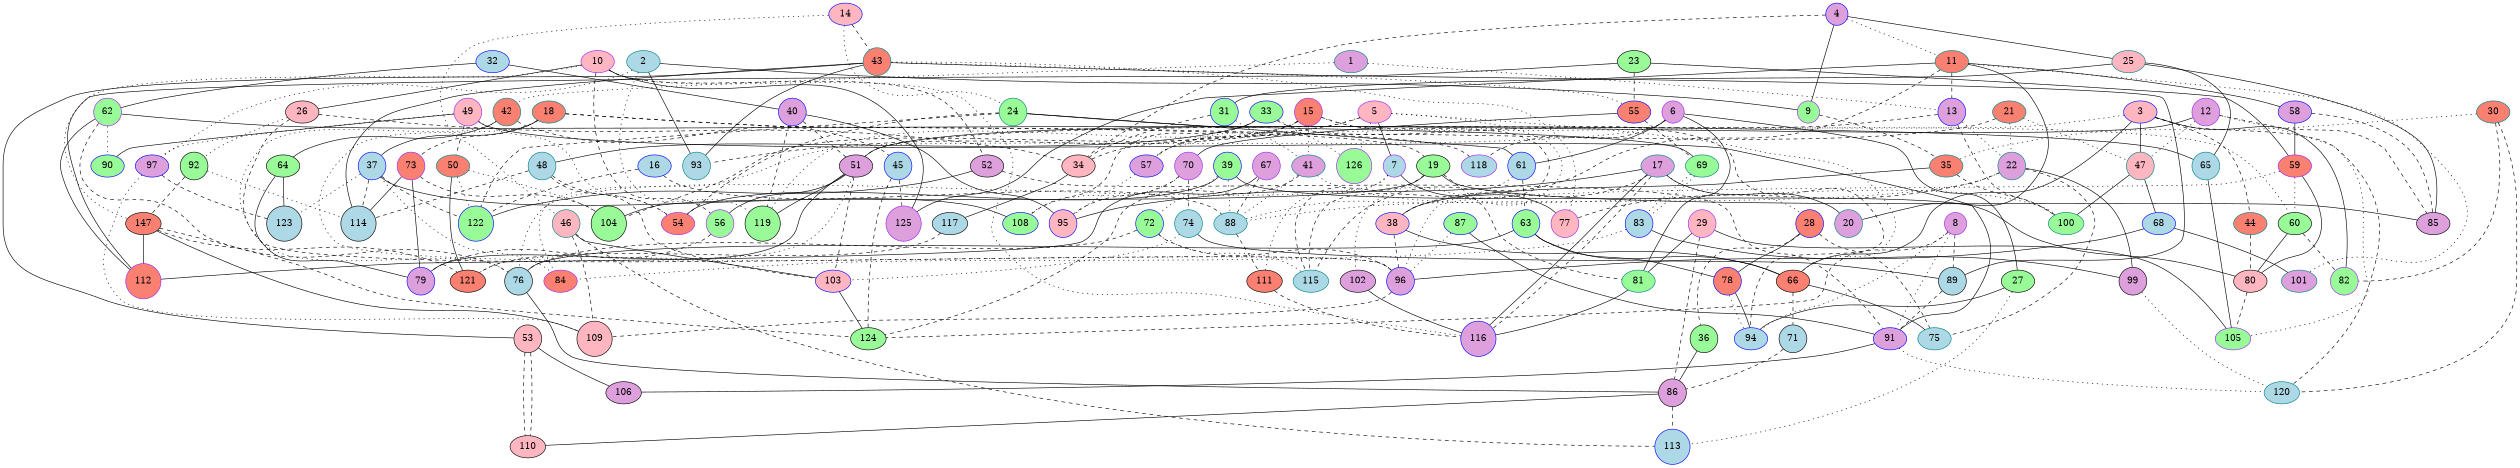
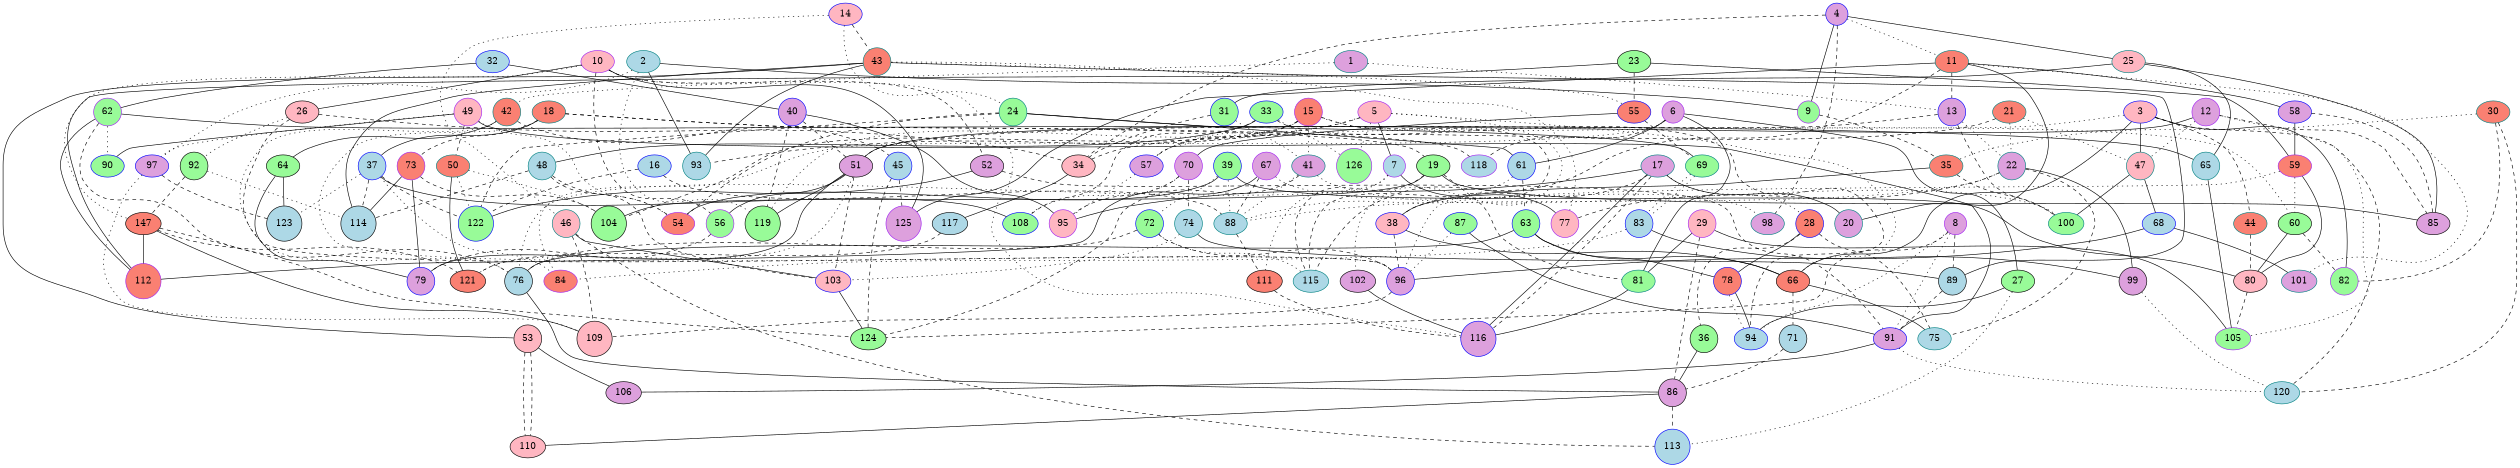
  graph {
    node [color=blue fillcolor=plum shape=ellipse style=filled]
    edge [style=solid]
    1 [color=teal]
    13 [shape=circle]
    42 [color=teal fillcolor=salmon shape=circle]
    51 [color=black]
    22 [color=teal shape=circle]
    100 [color=teal fillcolor=palegreen]
    76 [color=black fillcolor=lightblue shape=circle]
    45 [fillcolor=lightblue shape=circle]
    64 [color=black fillcolor=palegreen]
    123 [color=black fillcolor=lightblue shape=circle]
    97
    109 [color=black fillcolor=lightpink shape=circle]
    2 [color=teal fillcolor=lightblue]
    9 [color=purple fillcolor=palegreen shape=circle]
    93 [color=teal fillcolor=lightblue shape=circle]
    119 [color=black fillcolor=palegreen shape=circle]
    35 [color=teal fillcolor=salmon]
    3 [fillcolor=lightpink]
    44 [color=teal fillcolor=salmon]
    47 [color=teal fillcolor=lightpink shape=circle]
    57
    66 [color=black fillcolor=salmon]
    82 [color=purple fillcolor=palegreen shape=circle]
    120 [color=teal fillcolor=lightblue]
    80 [color=black fillcolor=lightpink]
    68 [fillcolor=lightblue]
-   95 [fillcolor=lightpink shape=circle]
+   95 [color=purple fillcolor=lightpink shape=circle]
    75 [color=teal fillcolor=lightblue]
    71 [color=black fillcolor=lightblue shape=circle]
    4 [shape=circle]
    11 [color=teal fillcolor=salmon]
    25 [color=teal fillcolor=lightpink]
    34 [color=black fillcolor=lightpink]
+   98 [color=teal]
    125 [color=purple shape=circle]
    20 [color=teal shape=circle]
    58
    101 [color=teal]
    115 [color=teal fillcolor=lightblue]
    85 [color=black]
    31 [fillcolor=palegreen shape=circle]
    65 [color=teal fillcolor=lightblue shape=circle]
    117 [color=black fillcolor=lightblue]
    5 [color=purple fillcolor=lightpink]
    7 [color=purple fillcolor=lightblue shape=circle]
    102 [color=black]
    126 [color=purple fillcolor=palegreen shape=circle]
    77 [color=purple fillcolor=lightpink shape=circle]
    111 [color=black fillcolor=salmon]
    116 [shape=circle]
    6 [color=purple shape=circle]
    27 [color=black fillcolor=palegreen]
    61 [fillcolor=lightblue shape=circle]
    81 [color=teal fillcolor=palegreen]
    84 [color=purple fillcolor=salmon]
    118 [color=purple fillcolor=lightblue]
    94 [fillcolor=lightblue]
    113 [fillcolor=lightblue shape=circle]
    88 [color=teal fillcolor=lightblue]
    63 [fillcolor=palegreen shape=circle]
    86 [color=black shape=circle]
    8 [color=purple shape=circle]
    89 [color=black fillcolor=lightblue shape=circle]
    91
    124 [color=black fillcolor=palegreen]
    106 [color=black]
    38 [fillcolor=lightpink]
    10 [color=purple fillcolor=lightpink]
    26 [color=black fillcolor=lightpink]
    52 [color=black]
    56 [color=purple fillcolor=palegreen shape=circle]
    n72 [color=black fillcolor=salmon label=147]
    96 [shape=circle]
    92 [color=black fillcolor=palegreen shape=circle]
    122 [fillcolor=palegreen shape=circle]
    79 [shape=circle]
    112 [color=purple fillcolor=salmon shape=circle]
    121 [color=black fillcolor=salmon]
    59 [color=purple fillcolor=salmon]
    12 [color=purple shape=circle]
    105 [color=purple fillcolor=palegreen]
    103 [fillcolor=lightpink]
    99 [color=black shape=circle]
    14 [fillcolor=lightpink]
    24 [color=teal fillcolor=palegreen shape=circle]
    43 [color=teal fillcolor=salmon shape=circle]
    46 [color=teal fillcolor=lightpink shape=circle]
    54 [color=purple fillcolor=salmon]
    69 [color=teal fillcolor=palegreen]
    55 [fillcolor=salmon]
    114 [color=black fillcolor=lightblue shape=circle]
    53 [color=black fillcolor=lightpink shape=circle]
    15 [color=purple fillcolor=salmon shape=circle]
    41 [color=teal]
    60 [color=black fillcolor=palegreen]
    104 [color=black fillcolor=palegreen shape=circle]
    16 [fillcolor=lightblue]
    17 [color=teal]
    28 [fillcolor=salmon shape=circle]
    36 [color=black fillcolor=palegreen shape=circle]
    78 [fillcolor=salmon shape=circle]
    18 [color=teal fillcolor=salmon]
    19 [color=black fillcolor=palegreen]
    37 [fillcolor=lightblue shape=circle]
    73 [color=purple fillcolor=salmon shape=circle]
    108 [fillcolor=palegreen]
    21 [color=teal fillcolor=salmon]
    23 [color=black fillcolor=palegreen]
    70 [color=purple shape=circle]
    83 [fillcolor=lightblue shape=circle]
    29 [color=purple fillcolor=lightpink shape=circle]
    110 [color=black fillcolor=lightpink]
    30 [color=teal fillcolor=salmon]
    32 [fillcolor=lightblue]
    40 [shape=circle]
    62 [color=purple fillcolor=palegreen shape=circle]
    90 [fillcolor=palegreen]
    33 [fillcolor=palegreen]
    48 [color=teal fillcolor=lightblue shape=circle]
    39 [fillcolor=palegreen shape=circle]
    72 [fillcolor=palegreen shape=circle]
    49 [color=purple fillcolor=lightpink shape=circle]
    50 [color=teal fillcolor=salmon]
    74 [color=teal fillcolor=lightblue shape=circle]
    67 [color=purple shape=circle]
    87 [fillcolor=palegreen]
    1 -- 13 [style=dotted]
    1 -- 42 [style=dotted]
    13 -- 51 [style=dashed]
    13 -- 22 [style=dotted]
    13 -- 100 [style=dashed]
    42 -- 76 [style=dotted]
    42 -- 45 [style=dashed]
    42 -- 64
    51 -- 119
    51 -- 56
    51 -- 79
    51 -- 121 [style=dotted]
    51 -- 103 [style=dashed]
    22 -- 75 [style=dashed]
    22 -- 77 [style=dashed]
    22 -- 88 [style=dotted]
    22 -- 99
    76 -- 86
    45 -- 125 [style=dashed]
    45 -- 124 [style=dashed]
    64 -- 123
    64 -- 79
    97 -- 123 [style=dashed]
    97 -- 109 [style=dotted]
    2 -- 97 [style=dotted]
    2 -- 9
    2 -- 93
    2 -- 119 [style=dotted]
    9 -- 35 [style=dashed]
    35 -- 100 [style=dashed]
    35 -- 38
    3 -- 44 [style=dashed]
    3 -- 47
    3 -- 57 [style=dotted]
    3 -- 66
    3 -- 82
    3 -- 120 [style=dashed]
    44 -- 80 [style=dashed]
    47 -- 100
    47 -- 68
    57 -- 95 [style=dotted]
    66 -- 75
    66 -- 71 [style=dashed]
    80 -- 105 [style=dashed]
    68 -- 101
    68 -- 96
    71 -- 86 [style=dashed]
    4 -- 9
    4 -- 11 [style=dotted]
    4 -- 25
    4 -- 34 [style=dashed]
+   4 -- 98 [style=dashed]
    11 -- 13 [style=dashed]
    11 -- 125
    11 -- 20
    11 -- 58
    11 -- 101 [style=dotted]
    11 -- 115 [style=dashed]
    25 -- 85
    25 -- 31
    25 -- 65
    34 -- 117
    58 -- 85 [style=dashed]
    58 -- 59
    31 -- 34 [style=dashed]
    31 -- 41 [style=dotted]
    65 -- 105
    117 -- 121 [style=dashed]
    5 -- 93 [style=dashed]
    5 -- 57 [style=dotted]
    5 -- 66 [style=dotted]
    5 -- 7
    5 -- 102 [style=dotted]
    5 -- 126 [style=dotted]
    7 -- 76 [style=dotted]
    7 -- 77
    7 -- 111 [style=dotted]
    102 -- 116
    111 -- 116 [style=dashed]
    6 -- 27
    6 -- 61
    6 -- 81
    6 -- 84 [style=dotted]
    6 -- 118 [style=dashed]
    27 -- 94
    27 -- 113 [style=dotted]
    61 -- 88 [style=dotted]
    61 -- 63 [style=dashed]
    81 -- 116
    88 -- 111 [style=dashed]
    63 -- 76
    63 -- 66
    63 -- 78
    86 -- 113 [style=dashed]
    86 -- 110
    8 -- 94 [style=dotted]
    8 -- 89 [style=dashed]
    8 -- 91 [style=dotted]
    8 -- 124 [style=dashed]
    89 -- 91 [style=dashed]
    91 -- 120 [style=dotted]
    91 -- 106
    38 -- 66
    38 -- 96 [style=dashed]
    10 -- 125
    10 -- 116 [style=dotted]
    10 -- 26
    10 -- 52 [style=dashed]
    10 -- 56 [style=dashed]
    10 -- n72 [style=dotted]
    26 -- 34 [style=dashed]
    26 -- 96 [style=dashed]
    26 -- 92 [style=dotted]
    52 -- 91 [style=dashed]
    52 -- 122
    56 -- 79 [style=dashed]
    n72 -- 109
    n72 -- 124 [style=dashed]
    n72 -- 112
    n72 -- 121 [style=dashed]
    96 -- 109 [style=dashed]
    92 -- n72 [style=dashed]
    92 -- 114 [style=dotted]
    59 -- 80
    59 -- 96 [style=dotted]
    59 -- 60 [style=dotted]
    12 -- 51
    12 -- 47 [style=dotted]
    12 -- 85 [style=dashed]
    12 -- 105 [style=dotted]
    103 -- 124
    99 -- 120 [style=dotted]
    14 -- 24 [style=dotted]
    14 -- 43 [style=dashed]
    14 -- 46 [style=dotted]
    24 -- 61
    24 -- 122 [style=dashed]
    24 -- 54 [style=dashed]
    24 -- 69
    43 -- 93
    43 -- 77 [style=dotted]
    43 -- 89
    43 -- 55 [style=dotted]
    43 -- 114
    43 -- 53
    46 -- 109 [style=dashed]
    46 -- 113 [style=dashed]
    46 -- 103
    69 -- 83 [style=dotted]
    69 -- 83 [style=dotted]
    55 -- 69 [style=dashed]
    55 -- 70
    53 -- 106
    53 -- 110 [style=dashed]
    53 -- 110 [style=dashed]
    15 -- 119 [style=dotted]
    15 -- 57 [style=dashed]
    15 -- 115 [style=dashed]
    15 -- 41 [style=dotted]
    15 -- 60 [style=dotted]
    15 -- 104 [style=dashed]
    41 -- 100 [style=dotted]
    41 -- 88 [style=dotted]
    41 -- 124 [style=dashed]
    60 -- 82 [style=dashed]
    60 -- 80
    16 -- 88 [style=dashed]
    16 -- 122 [style=dashed]
    17 -- 95
    17 -- 20
    17 -- 116
    17 -- 116 [style=dashed]
    17 -- 38 [style=dashed]
    17 -- 28 [style=dotted]
    28 -- 75 [style=dashed]
    28 -- 36 [style=dashed]
    28 -- 78
    36 -- 86
    78 -- 94 [style=dotted]
    78 -- 94
    18 -- 118 [style=dashed]
    18 -- 96 [style=dotted]
    18 -- 19 [style=dashed]
    18 -- 37
    18 -- 73 [style=dashed]
    19 -- 115 [style=dashed]
    19 -- 85
    19 -- 81 [style=dashed]
    19 -- 104
    37 -- 123 [style=dotted]
    37 -- 84 [style=dotted]
    37 -- 122 [style=dashed]
    37 -- 114 [style=dashed]
    37 -- 108
    73 -- 79
    73 -- 114
    73 -- 104 [style=dashed]
    21 -- 22 [style=dotted]
    21 -- 47 [style=dotted]
    21 -- 34 [style=dashed]
    23 -- 112
    23 -- 59
    23 -- 55 [style=dashed]
    70 -- 95 [style=dashed]
    70 -- 108 [style=dotted]
    70 -- 74 [style=dashed]
    83 -- 84 [style=dotted]
    83 -- 99
    29 -- 81
    29 -- 86 [style=dashed]
    29 -- 105
    30 -- 35 [style=dotted]
    30 -- 82 [style=dashed]
    30 -- 120 [style=dashed]
    32 -- 40
    32 -- 62
    40 -- 51 [style=dashed]
    40 -- 119 [style=dashed]
    40 -- 95
    62 -- 76 [style=dashed]
    62 -- 65
    62 -- 112
    62 -- 90 [style=dotted]
    33 -- 126 [style=dotted]
    33 -- 94 [style=dashed]
    33 -- 108 [style=dashed]
    33 -- 48
    48 -- 103 [style=dashed]
    48 -- 54 [style=dashed]
    48 -- 114 [style=dashed]
    39 -- 80
    39 -- 88 [style=dotted]
    39 -- 54
    39 -- 72 [style=dotted]
    72 -- 76 [style=dashed]
    72 -- 115 [style=dotted]
    72 -- 96 [style=dashed]
    49 -- 97 [style=dotted]
    49 -- 91
    49 -- 54 [style=dotted]
    49 -- 90
    49 -- 50 [style=dashed]
    50 -- 122 [style=dotted]
    50 -- 121
    50 -- 104 [style=dotted]
    74 -- 89
    74 -- 103 [style=dotted]
+   67 -- 98 [style=dotted]
    67 -- 88 [style=dashed]
    67 -- 112
    87 -- 91
    87 -- 96 [style=dotted]
  }
